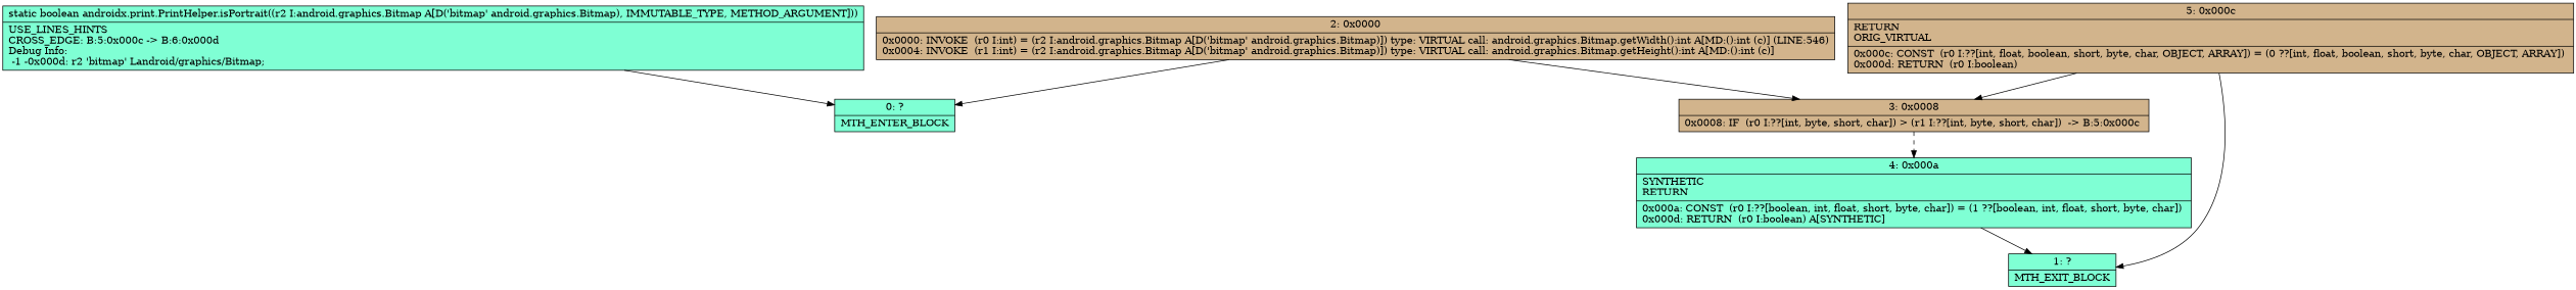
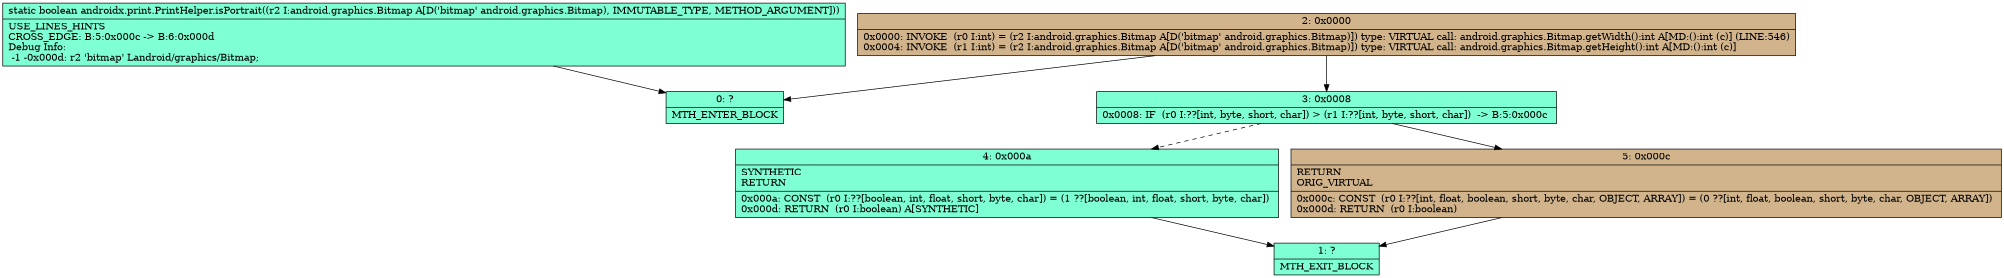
  digraph {
    node [fillcolor=aquamarine shape=record style=filled]
    n1 [label="{0\:\ ?|MTH_ENTER_BLOCK\l}"]
    n2 [fillcolor=tan label="{2\:\ 0x0000|0x0000: INVOKE  (r0 I:int) = (r2 I:android.graphics.Bitmap A[D('bitmap' android.graphics.Bitmap)]) type: VIRTUAL call: android.graphics.Bitmap.getWidth():int A[MD:():int (c)] (LINE:546)\l0x0004: INVOKE  (r1 I:int) = (r2 I:android.graphics.Bitmap A[D('bitmap' android.graphics.Bitmap)]) type: VIRTUAL call: android.graphics.Bitmap.getHeight():int A[MD:():int (c)]\l}"]
-   n3 [fillcolor=tan label="{3\:\ 0x0008|0x0008: IF  (r0 I:??[int, byte, short, char]) \> (r1 I:??[int, byte, short, char])  \-\> B:5:0x000c \l}"]
+   n3 [label="{3\:\ 0x0008|0x0008: IF  (r0 I:??[int, byte, short, char]) \> (r1 I:??[int, byte, short, char])  \-\> B:5:0x000c \l}"]
    n4 [label="{4\:\ 0x000a|SYNTHETIC\lRETURN\l|0x000a: CONST  (r0 I:??[boolean, int, float, short, byte, char]) = (1 ??[boolean, int, float, short, byte, char]) \l0x000d: RETURN  (r0 I:boolean) A[SYNTHETIC]\l}"]
    n5 [fillcolor=tan label="{5\:\ 0x000c|RETURN\lORIG_VIRTUAL\l|0x000c: CONST  (r0 I:??[int, float, boolean, short, byte, char, OBJECT, ARRAY]) = (0 ??[int, float, boolean, short, byte, char, OBJECT, ARRAY]) \l0x000d: RETURN  (r0 I:boolean) \l}"]
    n6 [label="{1\:\ ?|MTH_EXIT_BLOCK\l}"]
    n7 [label="{static boolean androidx.print.PrintHelper.isPortrait((r2 I:android.graphics.Bitmap A[D('bitmap' android.graphics.Bitmap), IMMUTABLE_TYPE, METHOD_ARGUMENT]))  | USE_LINES_HINTS\lCROSS_EDGE: B:5:0x000c \-\> B:6:0x000d\lDebug Info:\l  \-1 \-0x000d: r2 'bitmap' Landroid\/graphics\/Bitmap;\l}"]
    n2 -> n1
    n2 -> n3
    n3 -> n4 [style=dashed]
-   n5 -> n3
+   n3 -> n5
    n4 -> n6
    n5 -> n6
    n7 -> n1
  }
